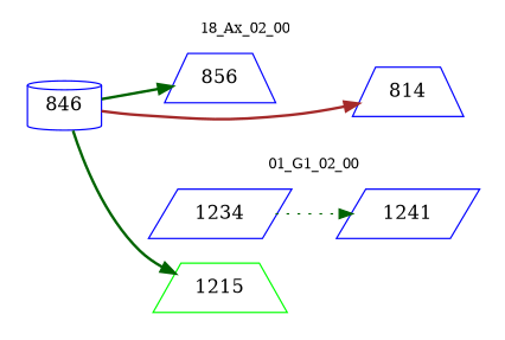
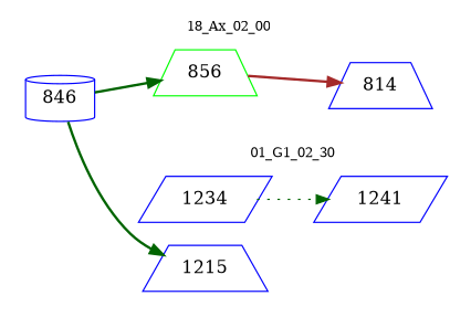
  digraph {
    rankdir=LR
    node [color=blue shape=trapezium]
    edge [color=darkgreen style=bold]
    n1 [label=846 shape=cylinder]
    n2 [label=814]
-   n3 [label=856]
+   n3 [color=green label=856]
    n4 [label=1234 shape=parallelogram]
-   n5 [color=green label=1215]
+   n5 [label=1215]
    n6 [label=1241 shape=parallelogram]
    subgraph cluster_1 {
      color=white
      fontsize=10
      label="18_Ax_02_00"
      n1
      n2
      n3
    }
    subgraph cluster_2 {
      color=white
      fontsize=10
-     label="01_G1_02_00"
+     label="01_G1_02_30"
      n4
      n5
      n6
    }
-   n1 -> n2 [color=brown]
+   n3 -> n2 [color=brown]
    n1 -> n3
    n1 -> n5
    n4 -> n6 [style=dotted]
  }
